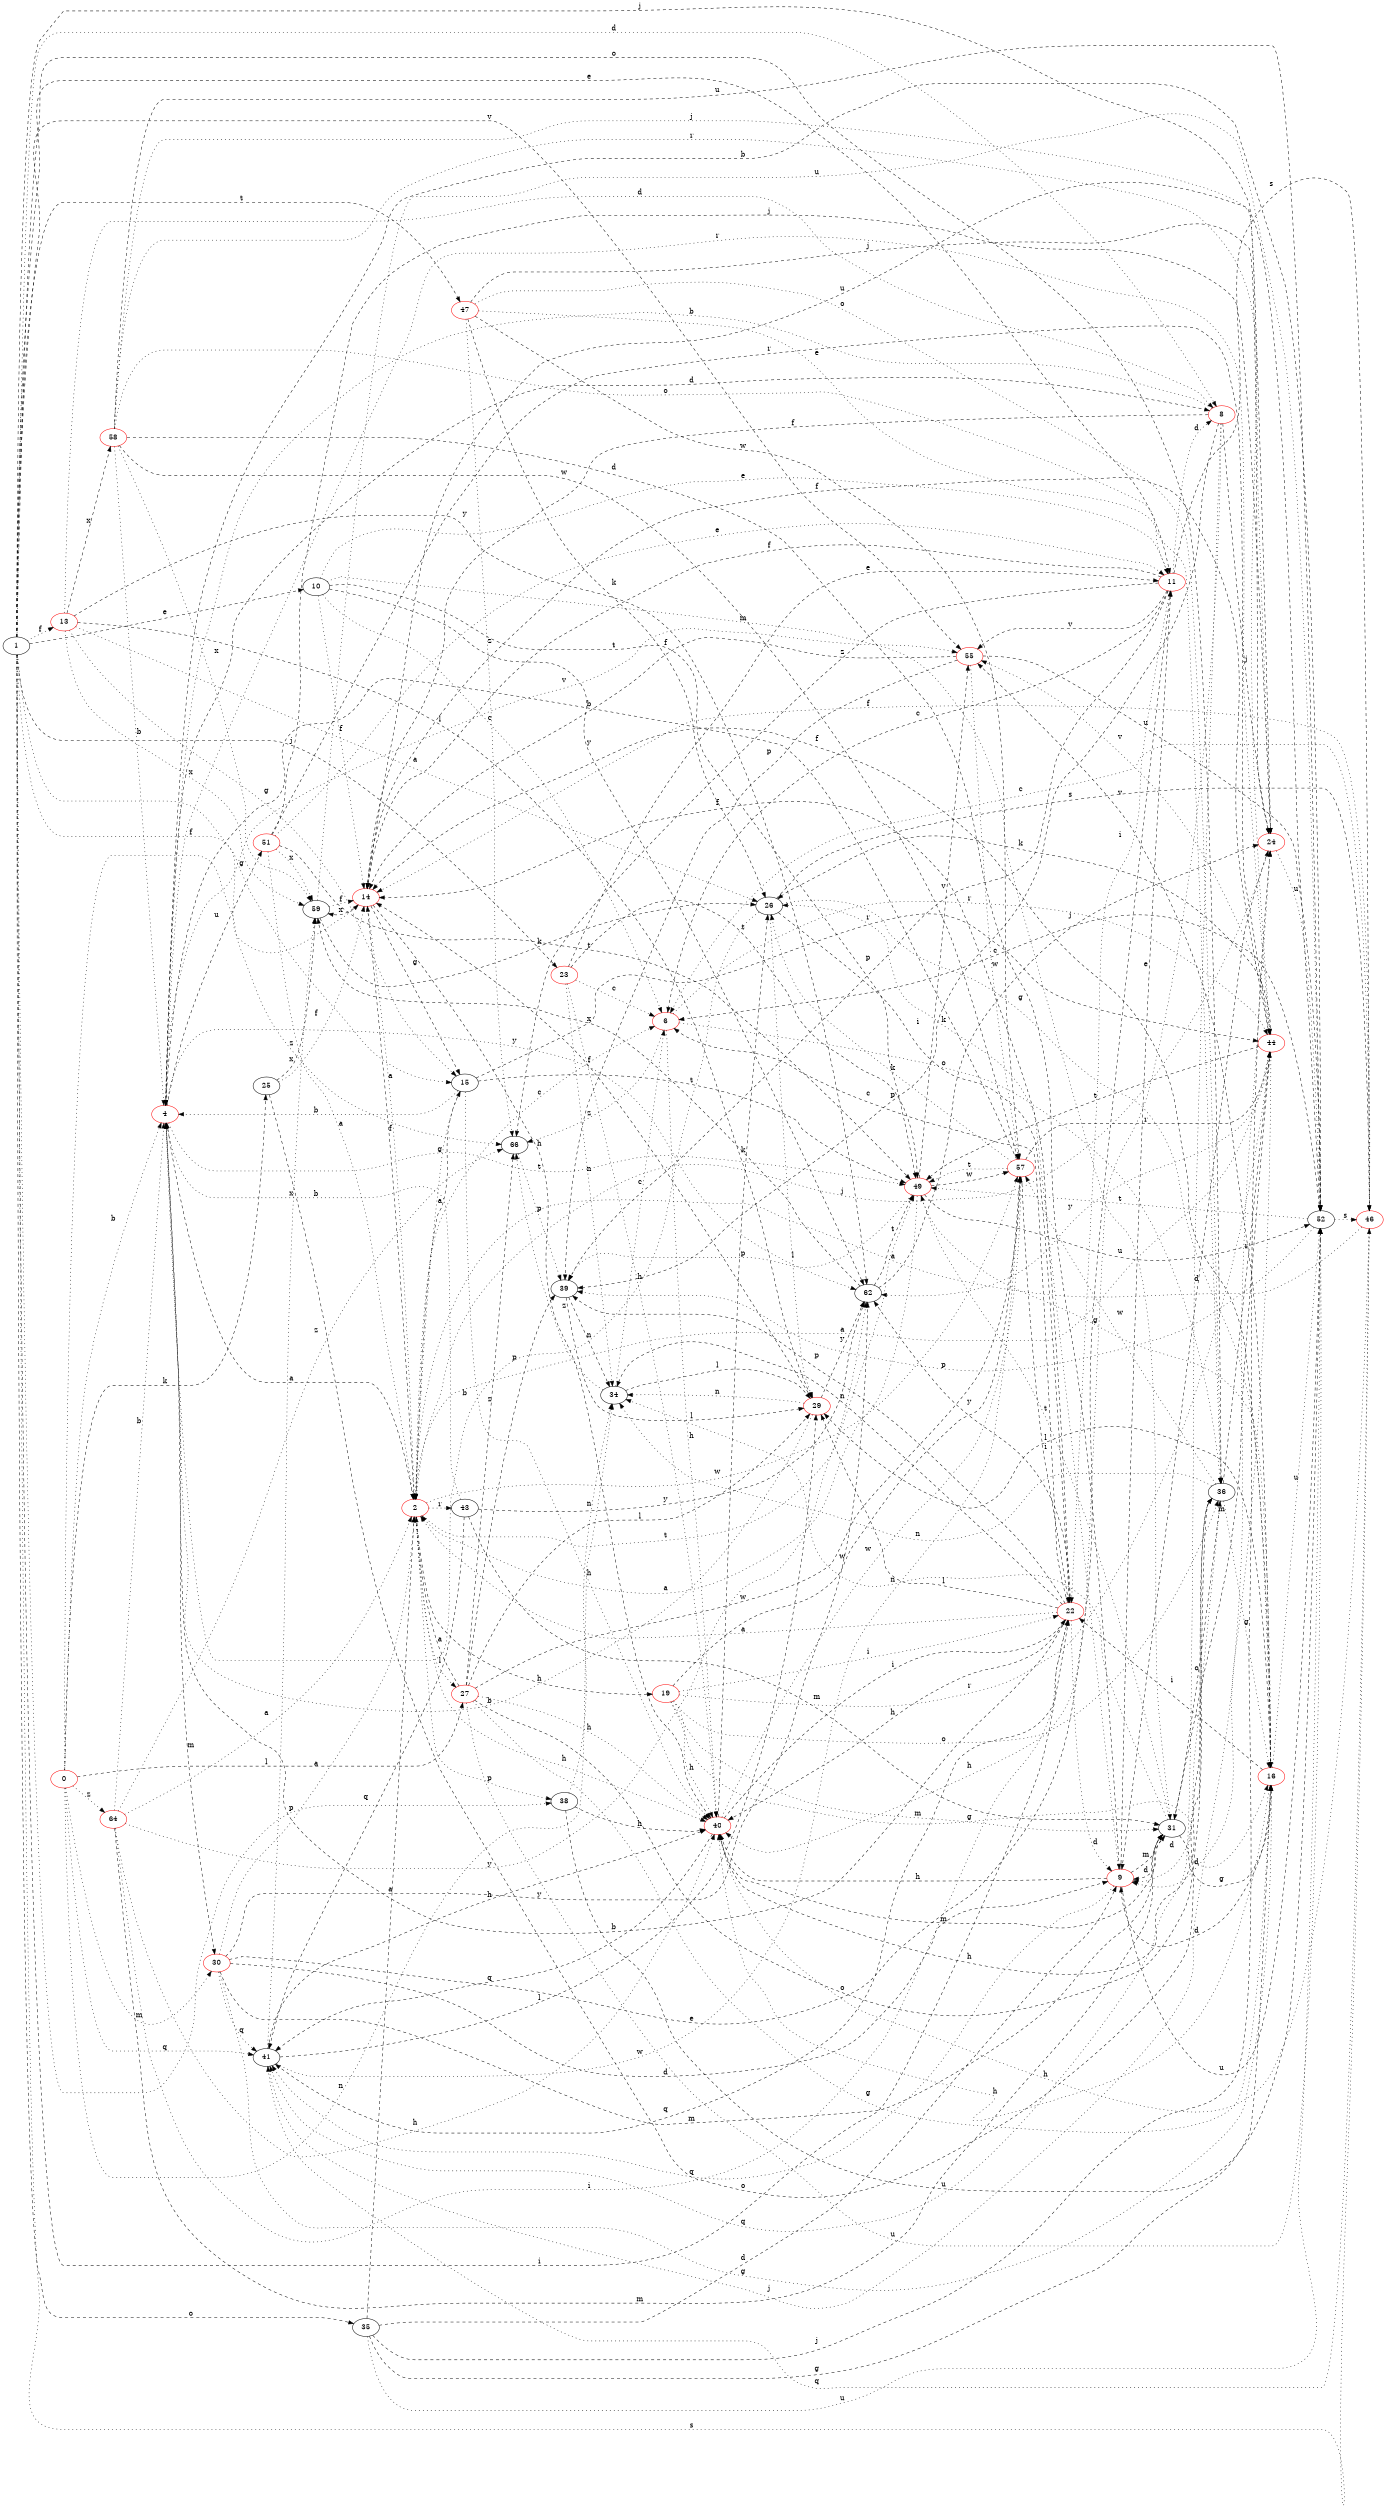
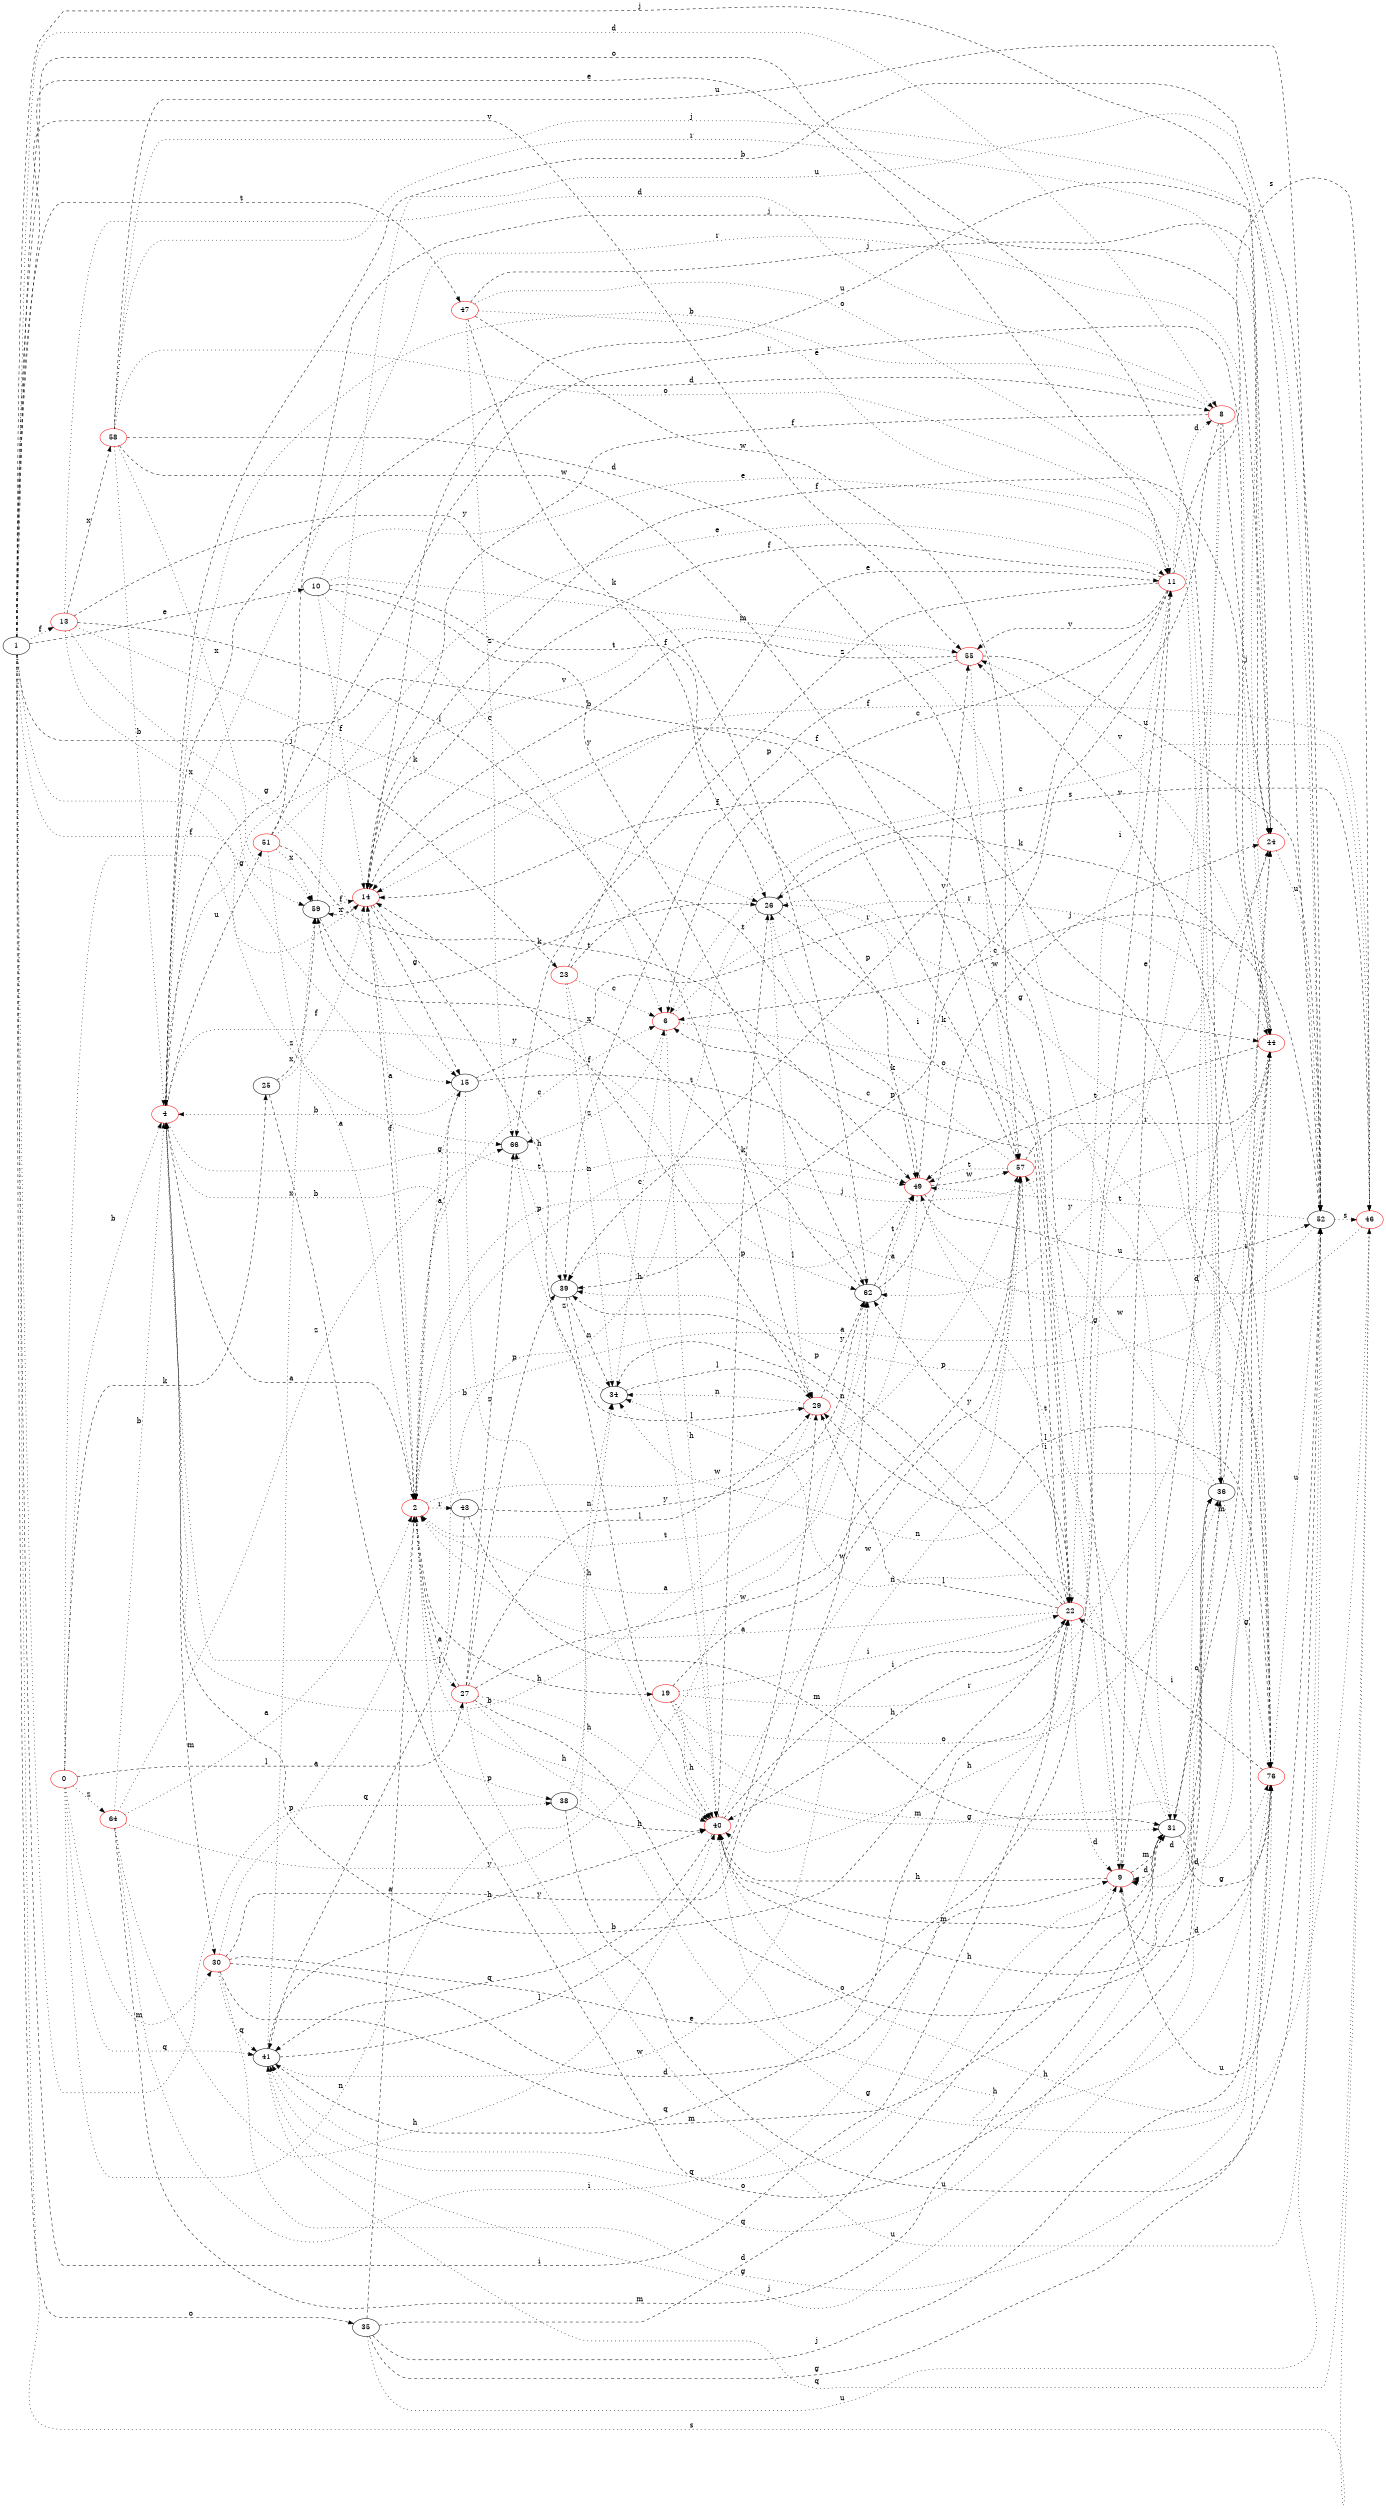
  strict digraph {
    rankdir=LR
    node [color=red]
    edge [style=dashed]
    0
    4
    25 [color=black]
    27
    30
    34 [color=black]
    41 [color=black]
    64
    66 [color=black]
    8
    55
    2
    49
    44
    51
    62 [color=black]
    14
    36 [color=black]
    59 [color=black]
    n20 [label=40]
    57
    39 [color=black]
    52 [color=black]
    29
-   16
+   16 [label=76]
    11
    9
    31 [color=black]
    6
    24
    22
    1 [color=black]
    10 [color=black]
    13
    15 [color=black]
    23
    35 [color=black]
    38 [color=black]
    46
    47
    26 [color=black]
    58
    19
    43 [color=black]
    0 -> 4 [label=b style=dotted]
    0 -> 25 [label=k]
    0 -> 27 [label=l]
    0 -> 30 [label=m style=dotted]
    0 -> 34 [label=n style=dotted]
    0 -> 41 [label=q style=dotted]
    0 -> 64 [label=z style=dotted]
    0 -> 66 [label=z style=dotted]
    4 -> 30 [label=m]
    4 -> 8 [label=d]
    4 -> 55 [label=v style=dotted]
    4 -> 2 [label=a]
    4 -> 49 [label=t style=dotted]
    4 -> 44 [label=r style=dotted]
    4 -> 51 [label=u]
    4 -> 62 [label=y style=dotted]
    25 -> 14 [label=f style=dotted]
    25 -> 36 [label=o]
    25 -> 59 [label=x]
    27 -> 66 [label=z]
    27 -> 2 [label=a]
    27 -> 36 [label=o]
    27 -> n20 [label=h style=dotted]
    27 -> 57 [label=w]
    27 -> 39 [label=p]
    27 -> 52 [label=u style=dotted]
    27 -> 29 [label=l]
    27 -> 16 [label=g style=dotted]
    30 -> 41 [label=q style=dotted]
    30 -> 2 [label=a style=dotted]
    30 -> 62 [label=y]
    30 -> 16 [label=g style=dotted]
    30 -> 11 [label=e]
    30 -> 9 [label=d]
    30 -> 31 [label=m]
    34 -> 66 [label=z style=dotted]
    34 -> 29 [label=l]
    34 -> 6 [label=c style=dotted]
    41 -> 59 [label=x style=dotted]
    41 -> n20 [label=h]
    41 -> 57 [label=w style=dotted]
    41 -> 29 [label=l]
    41 -> 24 [label=j style=dotted]
    64 -> 4 [label=b style=dotted]
    64 -> 66 [label=z style=dotted]
    64 -> 2 [label=a style=dotted]
    64 -> 62 [label=y style=dotted]
    64 -> n20 [label=h style=dotted]
    64 -> 31 [label=m]
    64 -> 22 [label=i style=dotted]
    66 -> 39 [label=p style=dotted]
    8 -> 4 [label=b style=dotted]
    8 -> 41 [label=q style=dotted]
    8 -> 14 [label=f]
    8 -> n20 [label=h style=dotted]
    8 -> 39 [label=p]
    8 -> 24 [label=j]
    55 -> 14 [label=f]
    55 -> 57 [label=w style=dotted]
    55 -> 39 [label=p]
    55 -> 52 [label=u]
    2 -> 27 [label=l style=dotted]
    2 -> 49 [label=t style=dotted]
    2 -> 14 [label=f]
    2 -> n20 [label=h style=dotted]
    2 -> 57 [label=w style=dotted]
    2 -> 6 [label=c style=dotted]
    2 -> 24 [label=j style=dotted]
    2 -> 15 [label=g style=dotted]
    2 -> 38 [label=p style=dotted]
    2 -> 19 [label=h]
    2 -> 43 [label=r style=dotted]
    49 -> 55 [label=v]
    49 -> 2 [label=a style=dotted]
    49 -> 57 [label=w]
    49 -> 39 [label=p style=dotted]
    49 -> 52 [label=u]
    49 -> 16 [label=g style=dotted]
    44 -> 55 [label=v style=dotted]
    44 -> 2 [label=a style=dotted]
    44 -> 49 [label=t]
    44 -> 62 [label=y style=dotted]
    44 -> 14 [label=f]
    44 -> 9 [label=d style=dotted]
    44 -> 31 [label=m]
    44 -> 26 [label=k]
    51 -> 2 [label=a style=dotted]
    51 -> 49 [label=t]
    51 -> 44 [label=r]
    51 -> 59 [label=x style=dotted]
    51 -> 11 [label=e style=dotted]
    51 -> 24 [label=j]
    62 -> 49 [label=t]
    62 -> 59 [label=x]
    62 -> 24 [label=j]
    14 -> 2 [label=a style=dotted]
    14 -> 59 [label=x]
    14 -> n20 [label=h]
    14 -> 52 [label=u]
    14 -> 15 [label=g]
    36 -> 34 [label=n style=dotted]
    36 -> 44 [label=r]
    36 -> n20 [label=h]
    36 -> 57 [label=w style=dotted]
    36 -> 16 [label=g style=dotted]
    36 -> 9 [label=d style=dotted]
    59 -> 14 [label=f style=dotted]
    59 -> 52 [label=u style=dotted]
    59 -> 26 [label=k]
    n20 -> 41 [label=q]
    n20 -> 57 [label=w style=dotted]
    n20 -> 31 [label=m]
    n20 -> 22 [label=i]
    n20 -> 26 [label=k]
    57 -> 4 [label=b]
    57 -> 49 [label=t style=dotted]
    57 -> 44 [label=r]
    57 -> 22 [label=i]
    57 -> 26 [label=k style=dotted]
    39 -> 34 [label=n]
    39 -> 29 [label=l]
    52 -> 4 [label=b]
    52 -> 49 [label=t style=dotted]
    52 -> 39 [label=p style=dotted]
    52 -> 6 [label=c]
    52 -> 46 [label=s style=dotted]
    29 -> 4 [label=b style=dotted]
    29 -> 34 [label=n style=dotted]
    29 -> 62 [label=y]
    29 -> 14 [label=f]
    16 -> 55 [label=v]
    16 -> 14 [label=f]
    16 -> n20 [label=h style=dotted]
    16 -> 52 [label=u style=dotted]
    16 -> 29 [label=l]
    16 -> 9 [label=d]
    16 -> 22 [label=i]
    11 -> 66 [label=z]
    11 -> 8 [label=d style=dotted]
    11 -> 55 [label=v]
    11 -> 14 [label=f]
    11 -> 39 [label=p]
    11 -> 6 [label=c]
    11 -> 22 [label=i style=dotted]
    11 -> 46 [label=s]
    9 -> 41 [label=q style=dotted]
    9 -> n20 [label=h]
    9 -> 52 [label=u]
    9 -> 11 [label=e]
    9 -> 31 [label=m]
    9 -> 26 [label=k style=dotted]
    31 -> 34 [label=n style=dotted]
    31 -> 49 [label=t style=dotted]
    31 -> 36 [label=o]
    31 -> 16 [label=g]
    31 -> 9 [label=d]
    6 -> 66 [label=z style=dotted]
    6 -> 44 [label=r style=dotted]
    6 -> 36 [label=o style=dotted]
    6 -> n20 [label=h style=dotted]
    24 -> 52 [label=u style=dotted]
    24 -> 9 [label=d]
    22 -> 4 [label=b]
    22 -> 34 [label=n]
    22 -> 41 [label=q]
    22 -> 2 [label=a style=dotted]
    22 -> 62 [label=y]
    22 -> 14 [label=f]
    22 -> n20 [label=h]
    22 -> 39 [label=p]
    22 -> 29 [label=l]
    22 -> 9 [label=d style=dotted]
    22 -> 6 [label=c]
    1 -> 8 [label=d style=dotted]
    1 -> 55 [label=v]
    1 -> 14 [label=f style=dotted]
    1 -> 36 [label=o]
    1 -> 11 [label=e]
    1 -> 24 [label=j]
    1 -> 22 [label=i]
    1 -> 10 [label=e]
    1 -> 13 [label=f style=dotted]
    1 -> 15 [label=g style=dotted]
    1 -> 23 [label=j]
    1 -> 35 [label=o]
    1 -> 38 [label=p style=dotted]
    1 -> 46 [label=s style=dotted]
    1 -> 47 [label=t]
    10 -> 49 [label=t]
    10 -> 62 [label=y]
    10 -> 14 [label=f style=dotted]
    10 -> 11 [label=e style=dotted]
    10 -> 31 [label=m style=dotted]
    10 -> 6 [label=c style=dotted]
    13 -> 8 [label=d style=dotted]
    13 -> 62 [label=y]
    13 -> 59 [label=x style=dotted]
    13 -> 29 [label=l]
    13 -> 15 [label=g style=dotted]
-   13 -> 26 [label=a style=dotted]
+   13 -> 26 [label=k style=dotted]
    13 -> 58 [label=x]
    15 -> 4 [label=b style=dotted]
    15 -> 2 [label=a]
    15 -> 49 [label=t]
    15 -> 44 [label=r]
    15 -> n20 [label=h style=dotted]
    23 -> 34 [label=n style=dotted]
    23 -> 49 [label=t]
    23 -> n20 [label=h style=dotted]
    23 -> 11 [label=e]
    23 -> 6 [label=c style=dotted]
    35 -> 2 [label=a]
    35 -> 52 [label=u style=dotted]
    35 -> 16 [label=g]
    35 -> 9 [label=d]
    35 -> 24 [label=j]
    38 -> 34 [label=n style=dotted]
    38 -> n20 [label=h]
    38 -> 52 [label=u]
    46 -> 41 [label=q style=dotted]
    46 -> 2 [label=a style=dotted]
    46 -> 14 [label=f style=dotted]
    46 -> n20 [label=h style=dotted]
    46 -> 6 [label=c style=dotted]
    47 -> 66 [label=z style=dotted]
    47 -> 36 [label=o style=dotted]
    47 -> 57 [label=w]
    47 -> 11 [label=e style=dotted]
    47 -> 24 [label=j]
    47 -> 26 [label=k]
    26 -> 4 [label=b style=dotted]
    26 -> 29 [label=l style=dotted]
    26 -> 16 [label=g style=dotted]
    26 -> 22 [label=i]
    26 -> 46 [label=s]
    58 -> 4 [label=b style=dotted]
    58 -> 44 [label=r style=dotted]
    58 -> 36 [label=o style=dotted]
    58 -> 59 [label=x style=dotted]
    58 -> 57 [label=w]
    58 -> 52 [label=u]
    58 -> 9 [label=d]
    58 -> 24 [label=j style=dotted]
    19 -> 44 [label=r style=dotted]
    19 -> 36 [label=o style=dotted]
    19 -> n20 [label=h style=dotted]
    19 -> 57 [label=w]
    19 -> 16 [label=g style=dotted]
    19 -> 31 [label=m style=dotted]
    19 -> 22 [label=i style=dotted]
    43 -> 4 [label=b style=dotted]
    43 -> 41 [label=q]
    43 -> 62 [label=y]
    43 -> 31 [label=m]
  }
